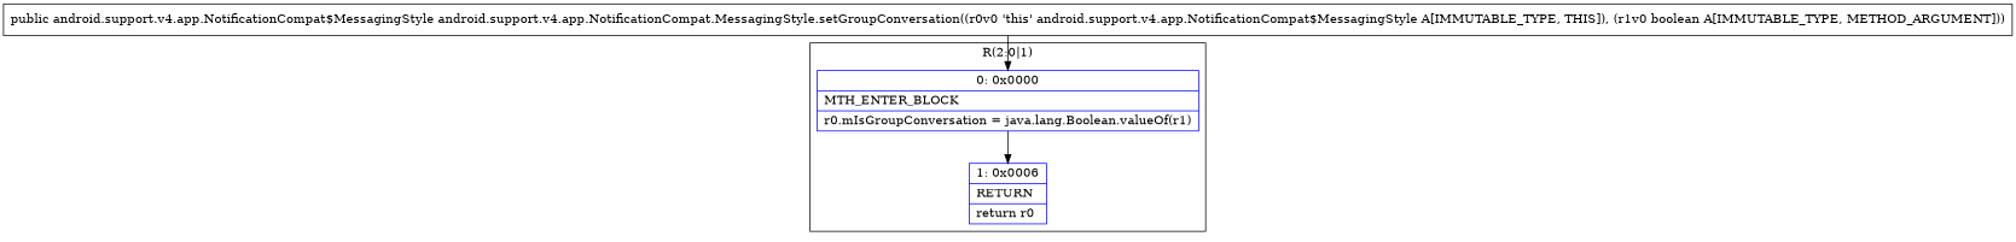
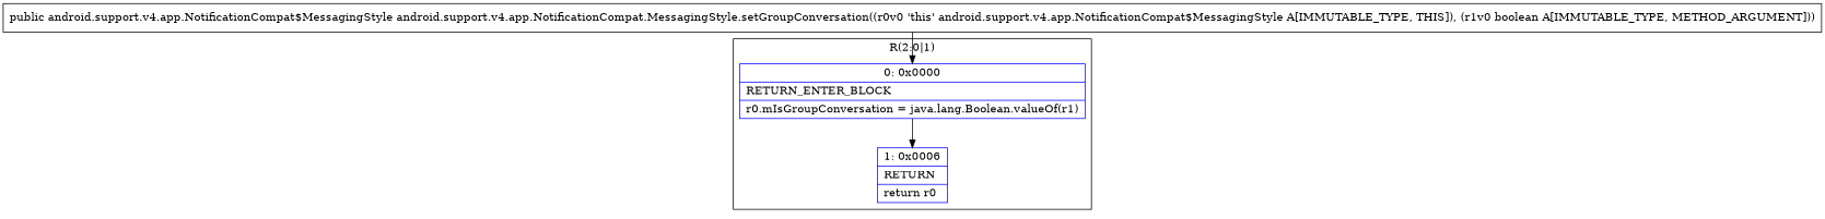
  digraph {
    node [color=blue shape=record]
-   n1 [label="{0\:\ 0x0000|MTH_ENTER_BLOCK\l|r0.mIsGroupConversation = java.lang.Boolean.valueOf(r1)\l}"]
+   n1 [label="{0\:\ 0x0000|RETURN_ENTER_BLOCK\l|r0.mIsGroupConversation = java.lang.Boolean.valueOf(r1)\l}"]
    n2 [label="{1\:\ 0x0006|RETURN\l|return r0\l}"]
    n3 [label="{public android.support.v4.app.NotificationCompat$MessagingStyle android.support.v4.app.NotificationCompat.MessagingStyle.setGroupConversation((r0v0 'this' android.support.v4.app.NotificationCompat$MessagingStyle A[IMMUTABLE_TYPE, THIS]), (r1v0 boolean A[IMMUTABLE_TYPE, METHOD_ARGUMENT])) }" color=""]
    subgraph cluster_1 {
      label="R(2:0|1)"
      n1
      n2
    }
    n1 -> n2
    n3 -> n1
  }
